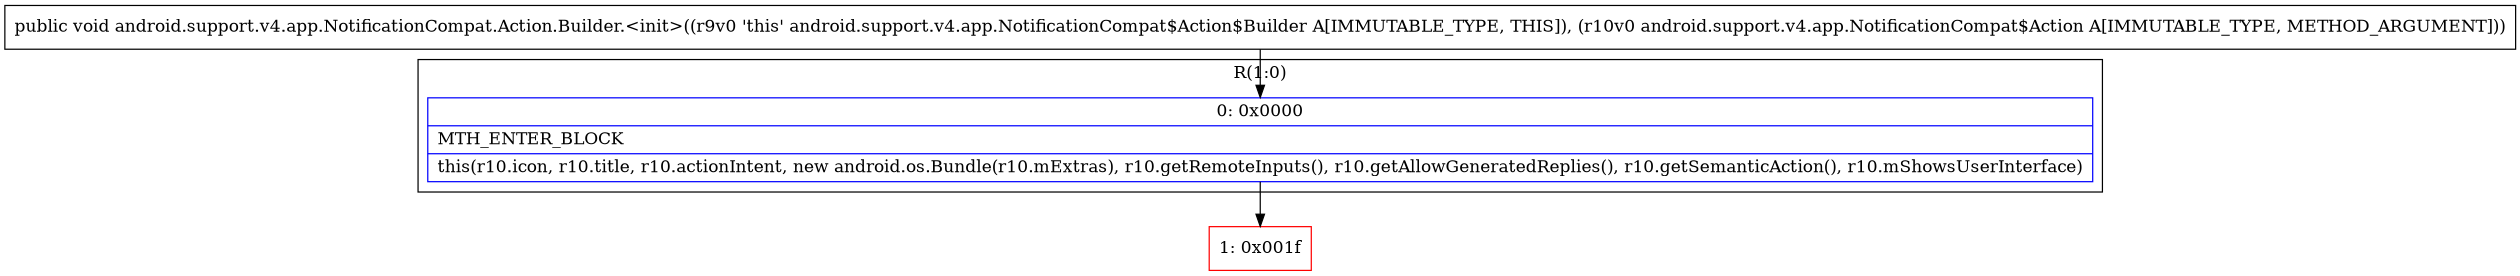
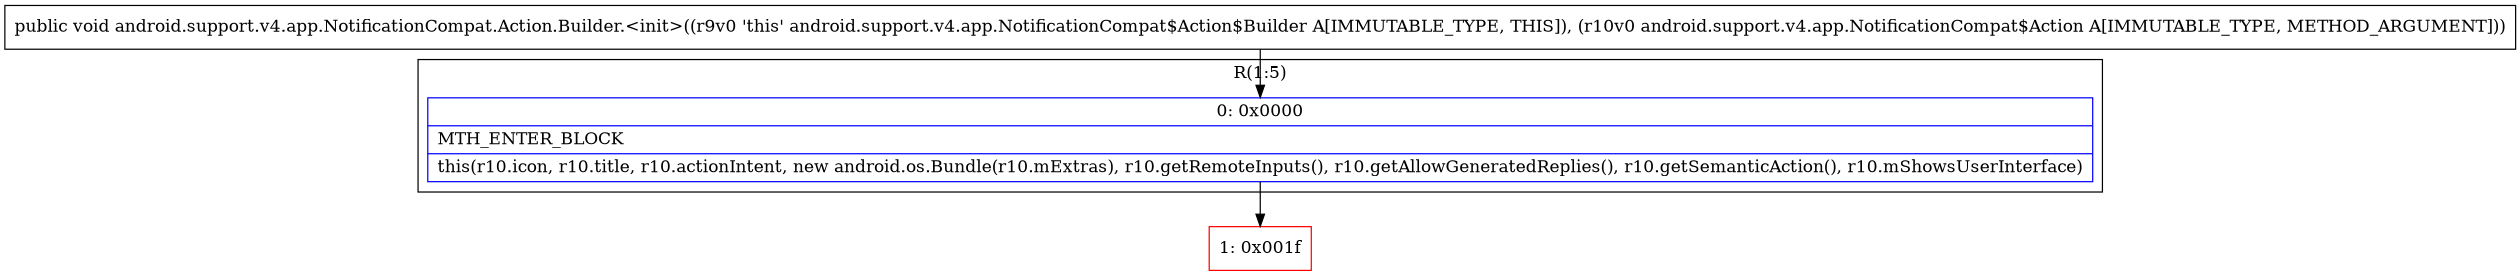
  digraph {
    node [shape=record]
    n1 [color=blue label="{0\:\ 0x0000|MTH_ENTER_BLOCK\l|this(r10.icon, r10.title, r10.actionIntent, new android.os.Bundle(r10.mExtras), r10.getRemoteInputs(), r10.getAllowGeneratedReplies(), r10.getSemanticAction(), r10.mShowsUserInterface)\l}"]
    n2 [color=red label="{1\:\ 0x001f}"]
    n3 [label="{public void android.support.v4.app.NotificationCompat.Action.Builder.\<init\>((r9v0 'this' android.support.v4.app.NotificationCompat$Action$Builder A[IMMUTABLE_TYPE, THIS]), (r10v0 android.support.v4.app.NotificationCompat$Action A[IMMUTABLE_TYPE, METHOD_ARGUMENT])) }"]
    subgraph cluster_1 {
-     label="R(1:0)"
+     label="R(1:5)"
      n1
    }
    n1 -> n2
    n3 -> n1
  }
